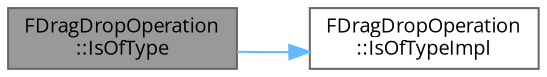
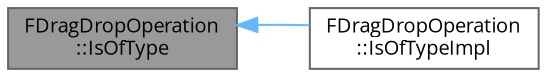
  digraph {
    rankdir=LR
    fontname="Open Sans"
    node [fontname="Open Sans" fontsize=10 shape=box style=filled]
    n1 [color=gray40 fillcolor=grey60 fontcolor=black height=0.2 label="FDragDropOperation\l::IsOfType" width=0.4]
    n2 [color=grey40 fillcolor=white height=0.2 label="FDragDropOperation\l::IsOfTypeImpl" width=0.4]
-   n1 -> n2 [color=steelblue1 fontname="Open Sans" fontsize=10 labelfontname=Helvetica labelfontsize=10 style=solid]
+   n2 -> n1 [color=steelblue1 fontname="Open Sans" fontsize=10 labelfontname=Helvetica labelfontsize=10 style=solid]
  }
